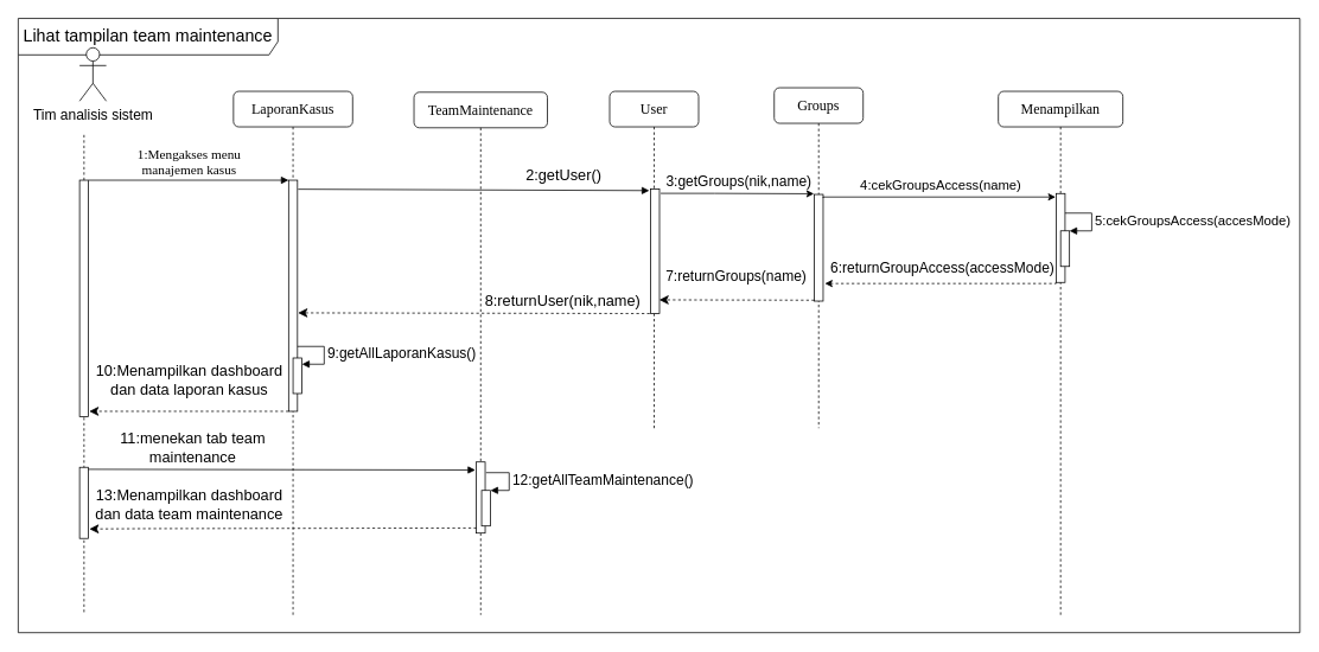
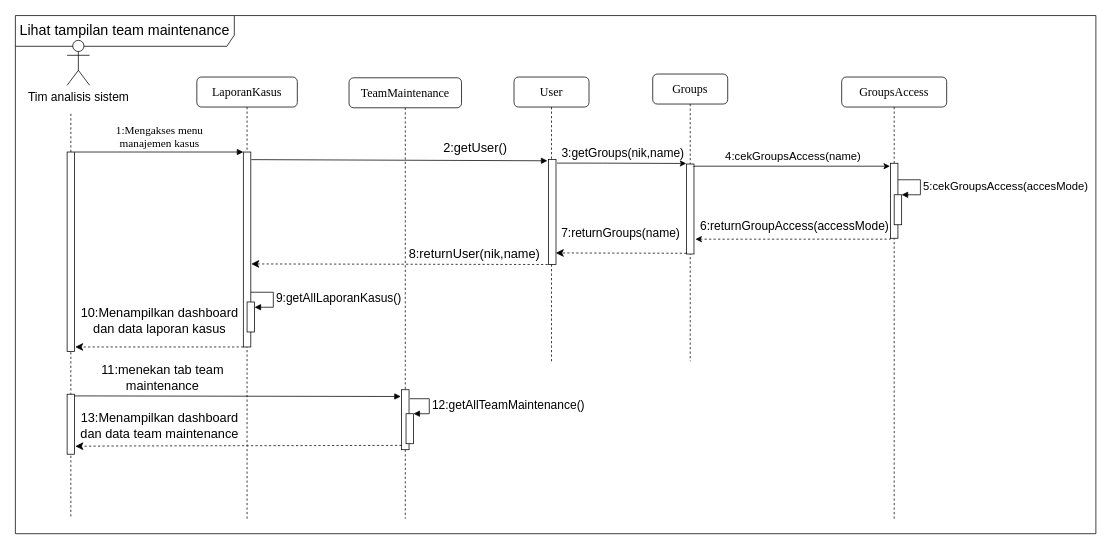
  <mxCell id="0" />
  <mxCell id="1" parent="0" />
  <mxCell id="2" value="&lt;font style=&quot;font-size: 19px;&quot;&gt;Lihat tampilan team maintenance&lt;br&gt;&lt;/font&gt;" style="shape=umlFrame;whiteSpace=wrap;html=1;fontSize=13;width=292;height=41;" parent="1" vertex="1"><mxGeometry x="20" y="20" width="1441" height="691" as="geometry" /></mxCell>
  <mxCell id="3" value="&lt;font style=&quot;font-size: 16px;&quot;&gt;LaporanKasus&lt;/font&gt;" style="shape=umlLifeline;perimeter=lifelinePerimeter;whiteSpace=wrap;html=1;container=1;collapsible=0;recursiveResize=0;outlineConnect=0;rounded=1;shadow=0;comic=0;labelBackgroundColor=none;strokeWidth=1;fontFamily=Verdana;fontSize=12;align=center;" parent="1" vertex="1"><mxGeometry x="262" y="102" width="134" height="589" as="geometry" /></mxCell>
  <mxCell id="4" value="" style="html=1;points=[];perimeter=orthogonalPerimeter;rounded=0;shadow=0;comic=0;labelBackgroundColor=none;strokeWidth=1;fontFamily=Verdana;fontSize=12;align=center;" parent="3" vertex="1"><mxGeometry x="62" y="100" width="10" height="260" as="geometry" /></mxCell>
  <mxCell id="5" value="&lt;font style=&quot;font-size: 17px;&quot;&gt;10:Menampilkan dashboard &lt;br&gt;dan data laporan kasus&lt;/font&gt;" style="html=1;verticalAlign=bottom;endArrow=classic;dashed=1;endSize=8;rounded=0;fontSize=13;entryX=0.982;entryY=0.75;entryDx=0;entryDy=0;entryPerimeter=0;endFill=1;" parent="3" edge="1"><mxGeometry x="-0.001" y="-11" relative="1" as="geometry"><mxPoint x="62" y="360" as="sourcePoint" /><mxPoint x="-162.18" y="360" as="targetPoint" /><Array as="points"><mxPoint x="-154" y="360" /></Array><mxPoint as="offset" /></mxGeometry></mxCell>
  <mxCell id="6" value="" style="shape=umlLifeline;perimeter=lifelinePerimeter;whiteSpace=wrap;html=1;container=0;collapsible=0;recursiveResize=0;outlineConnect=0;rounded=1;shadow=0;comic=0;labelBackgroundColor=none;strokeWidth=1;fontFamily=Verdana;fontSize=12;align=center;size=0;" parent="1" vertex="1"><mxGeometry x="44" y="151" width="100" height="540" as="geometry" /></mxCell>
  <mxCell id="7" value="&lt;font style=&quot;font-size: 15px;&quot;&gt;1:Mengakses menu &lt;br&gt;manajemen kasus&lt;/font&gt;" style="html=1;verticalAlign=bottom;endArrow=block;entryX=0;entryY=0;labelBackgroundColor=none;fontFamily=Verdana;fontSize=12;edgeStyle=elbowEdgeStyle;elbow=vertical;" parent="1" source="9" target="4" edge="1"><mxGeometry relative="1" as="geometry"><mxPoint x="164" y="212" as="sourcePoint" /></mxGeometry></mxCell>
  <mxCell id="8" value="&lt;font style=&quot;font-size: 16px;&quot;&gt;Tim analisis sistem&lt;/font&gt;" style="shape=umlActor;verticalLabelPosition=bottom;verticalAlign=top;html=1;outlineConnect=0;" parent="1" vertex="1"><mxGeometry x="89" y="53" width="30" height="60" as="geometry" /></mxCell>
  <mxCell id="9" value="" style="html=1;points=[];perimeter=orthogonalPerimeter;rounded=0;shadow=0;comic=0;labelBackgroundColor=none;strokeWidth=1;fontFamily=Verdana;fontSize=12;align=center;" parent="1" vertex="1"><mxGeometry x="89" y="202" width="10" height="266" as="geometry" /></mxCell>
  <mxCell id="10" value="&lt;font style=&quot;font-size: 16px;&quot;&gt;User&lt;/font&gt;" style="shape=umlLifeline;perimeter=lifelinePerimeter;whiteSpace=wrap;html=1;container=1;collapsible=0;recursiveResize=0;outlineConnect=0;rounded=1;shadow=0;comic=0;labelBackgroundColor=none;strokeWidth=1;fontFamily=Verdana;fontSize=12;align=center;" parent="1" vertex="1"><mxGeometry x="685" y="102" width="100" height="379" as="geometry" /></mxCell>
  <mxCell id="11" value="" style="html=1;points=[];perimeter=orthogonalPerimeter;rounded=0;shadow=0;comic=0;labelBackgroundColor=none;strokeWidth=1;fontFamily=Verdana;fontSize=12;align=center;" parent="10" vertex="1"><mxGeometry x="46" y="110" width="10" height="140" as="geometry" /></mxCell>
  <mxCell id="12" value="&lt;font style=&quot;font-size: 17px;&quot;&gt;8:returnUser(nik,name)&lt;/font&gt;" style="html=1;verticalAlign=bottom;endArrow=classic;dashed=1;endSize=8;rounded=0;fontSize=15;entryX=1.061;entryY=0.574;entryDx=0;entryDy=0;entryPerimeter=0;endFill=1;" parent="10" target="4" edge="1"><mxGeometry x="-0.504" y="-1" relative="1" as="geometry"><mxPoint x="45" y="250" as="sourcePoint" /><mxPoint x="-171.38" y="252.85" as="targetPoint" /><mxPoint as="offset" /></mxGeometry></mxCell>
  <mxCell id="13" value="&lt;font style=&quot;font-size: 16px;&quot;&gt;Groups&lt;/font&gt;" style="shape=umlLifeline;perimeter=lifelinePerimeter;whiteSpace=wrap;html=1;container=1;collapsible=0;recursiveResize=0;outlineConnect=0;rounded=1;shadow=0;comic=0;labelBackgroundColor=none;strokeWidth=1;fontFamily=Verdana;fontSize=12;align=center;" parent="1" vertex="1"><mxGeometry x="870" y="98" width="100" height="383" as="geometry" /></mxCell>
  <mxCell id="14" value="" style="html=1;points=[];perimeter=orthogonalPerimeter;rounded=0;shadow=0;comic=0;labelBackgroundColor=none;strokeWidth=1;fontFamily=Verdana;fontSize=12;align=center;" parent="13" vertex="1"><mxGeometry x="45" y="120" width="10" height="120" as="geometry" /></mxCell>
  <mxCell id="15" value="&lt;font style=&quot;font-size: 16px;&quot;&gt;7:returnGroups(name)&lt;/font&gt;" style="html=1;verticalAlign=bottom;endArrow=classic;dashed=1;endSize=8;rounded=0;fontSize=13;entryX=0.973;entryY=0.89;entryDx=0;entryDy=0;entryPerimeter=0;endFill=1;" parent="13" target="11" edge="1"><mxGeometry x="0.007" y="-15" relative="1" as="geometry"><mxPoint x="45" y="239" as="sourcePoint" /><mxPoint x="-117.12" y="242.36" as="targetPoint" /><mxPoint as="offset" /></mxGeometry></mxCell>
- <mxCell id="16" value="&lt;font style=&quot;font-size: 16px;&quot;&gt;Menampilkan&lt;/font&gt;" style="shape=umlLifeline;perimeter=lifelinePerimeter;whiteSpace=wrap;html=1;container=1;collapsible=0;recursiveResize=0;outlineConnect=0;rounded=1;shadow=0;comic=0;labelBackgroundColor=none;strokeWidth=1;fontFamily=Verdana;fontSize=12;align=center;" parent="1" vertex="1"><mxGeometry x="1122" y="102" width="140" height="589" as="geometry" /></mxCell>
+ <mxCell id="16" value="&lt;font style=&quot;font-size: 16px;&quot;&gt;GroupsAccess&lt;/font&gt;" style="shape=umlLifeline;perimeter=lifelinePerimeter;whiteSpace=wrap;html=1;container=1;collapsible=0;recursiveResize=0;outlineConnect=0;rounded=1;shadow=0;comic=0;labelBackgroundColor=none;strokeWidth=1;fontFamily=Verdana;fontSize=12;align=center;" parent="1" vertex="1"><mxGeometry x="1122" y="102" width="140" height="589" as="geometry" /></mxCell>
  <mxCell id="17" value="" style="html=1;points=[];perimeter=orthogonalPerimeter;rounded=0;shadow=0;comic=0;labelBackgroundColor=none;strokeWidth=1;fontFamily=Verdana;fontSize=12;align=center;" parent="16" vertex="1"><mxGeometry x="65" y="115" width="10" height="100" as="geometry" /></mxCell>
  <mxCell id="18" value="" style="html=1;points=[];perimeter=orthogonalPerimeter;fontSize=15;" parent="16" vertex="1"><mxGeometry x="70" y="157" width="10" height="40" as="geometry" /></mxCell>
  <mxCell id="19" value="5:cekGroupsAccess(accesMode)" style="edgeStyle=orthogonalEdgeStyle;html=1;align=left;spacingLeft=2;endArrow=block;rounded=0;entryX=1;entryY=0;fontSize=15;" parent="16" target="18" edge="1"><mxGeometry relative="1" as="geometry"><mxPoint x="75" y="137" as="sourcePoint" /><Array as="points"><mxPoint x="105" y="137" /></Array></mxGeometry></mxCell>
  <mxCell id="20" style="edgeStyle=orthogonalEdgeStyle;rounded=0;orthogonalLoop=1;jettySize=auto;html=1;fontSize=15;entryX=-0.035;entryY=-0.006;entryDx=0;entryDy=0;entryPerimeter=0;exitX=1.138;exitY=0.034;exitDx=0;exitDy=0;exitPerimeter=0;" parent="1" source="11" target="14" edge="1"><mxGeometry relative="1" as="geometry"><Array as="points"><mxPoint x="803" y="217" /><mxPoint x="897" y="217" /></Array><mxPoint x="658" y="218" as="sourcePoint" /><mxPoint x="821" y="218" as="targetPoint" /></mxGeometry></mxCell>
  <mxCell id="21" value="&lt;font style=&quot;font-size: 16px;&quot;&gt;3:getGroups(nik,name)&lt;/font&gt;" style="edgeLabel;html=1;align=center;verticalAlign=middle;resizable=0;points=[];fontSize=14;" parent="20" vertex="1" connectable="0"><mxGeometry x="0.34" y="-1" relative="1" as="geometry"><mxPoint x="-28" y="-16" as="offset" /></mxGeometry></mxCell>
  <mxCell id="22" style="edgeStyle=orthogonalEdgeStyle;rounded=0;orthogonalLoop=1;jettySize=auto;html=1;fontSize=15;entryX=-0.061;entryY=0.039;entryDx=0;entryDy=0;entryPerimeter=0;" parent="1" target="17" edge="1"><mxGeometry relative="1" as="geometry"><Array as="points"><mxPoint x="925" y="221" /></Array><mxPoint x="925" y="222" as="sourcePoint" /><mxPoint x="1182" y="221" as="targetPoint" /></mxGeometry></mxCell>
  <mxCell id="23" value="4:cekGroupsAccess(name)" style="edgeLabel;html=1;align=center;verticalAlign=middle;resizable=0;points=[];fontSize=15;" parent="22" vertex="1" connectable="0"><mxGeometry x="0.141" y="1" relative="1" as="geometry"><mxPoint x="-17" y="-13" as="offset" /></mxGeometry></mxCell>
  <mxCell id="24" style="edgeStyle=orthogonalEdgeStyle;rounded=0;orthogonalLoop=1;jettySize=auto;html=1;fontSize=15;entryX=1.197;entryY=0.835;entryDx=0;entryDy=0;entryPerimeter=0;dashed=1;exitX=-0.013;exitY=1;exitDx=0;exitDy=0;exitPerimeter=0;" parent="1" source="17" target="14" edge="1"><mxGeometry relative="1" as="geometry"><mxPoint x="1167.87" y="316.76" as="sourcePoint" /><mxPoint x="908" y="317.24" as="targetPoint" /><Array as="points"><mxPoint x="1187" y="318" /></Array></mxGeometry></mxCell>
  <mxCell id="25" value="&lt;font style=&quot;font-size: 16px;&quot;&gt;6:returnGroupAccess(accessMode)&lt;/font&gt;" style="edgeLabel;html=1;align=center;verticalAlign=middle;resizable=0;points=[];fontSize=15;" parent="24" vertex="1" connectable="0"><mxGeometry x="0.096" y="-1" relative="1" as="geometry"><mxPoint x="13" y="-17" as="offset" /></mxGeometry></mxCell>
  <mxCell id="26" value="" style="html=1;points=[];perimeter=orthogonalPerimeter;fontSize=15;" parent="1" vertex="1"><mxGeometry x="329" y="402" width="10" height="40" as="geometry" /></mxCell>
  <mxCell id="27" value="&lt;font style=&quot;font-size: 16px;&quot;&gt;9:getAllLaporanKasus()&lt;/font&gt;" style="edgeStyle=orthogonalEdgeStyle;html=1;align=left;spacingLeft=2;endArrow=block;rounded=0;entryX=1;entryY=0;fontSize=15;" parent="1" edge="1"><mxGeometry relative="1" as="geometry"><mxPoint x="334" y="389" as="sourcePoint" /><Array as="points"><mxPoint x="364" y="389" /></Array><mxPoint x="339" y="409" as="targetPoint" /></mxGeometry></mxCell>
  <mxCell id="28" value="&lt;font style=&quot;font-size: 16px;&quot;&gt;TeamMaintenance&lt;/font&gt;" style="shape=umlLifeline;perimeter=lifelinePerimeter;whiteSpace=wrap;html=1;container=1;collapsible=0;recursiveResize=0;outlineConnect=0;rounded=1;shadow=0;comic=0;labelBackgroundColor=none;strokeWidth=1;fontFamily=Verdana;fontSize=12;align=center;" parent="1" vertex="1"><mxGeometry x="465" y="103" width="150" height="588" as="geometry" /></mxCell>
  <mxCell id="29" value="" style="html=1;points=[];perimeter=orthogonalPerimeter;fontSize=16;" parent="28" vertex="1"><mxGeometry x="70" y="416" width="10" height="80" as="geometry" /></mxCell>
  <mxCell id="30" value="" style="html=1;points=[];perimeter=orthogonalPerimeter;fontSize=16;" parent="28" vertex="1"><mxGeometry x="76" y="448" width="10" height="40" as="geometry" /></mxCell>
  <mxCell id="31" value="&lt;font style=&quot;font-size: 16px;&quot;&gt;12:getAllTeamMaintenance()&lt;/font&gt;" style="edgeStyle=orthogonalEdgeStyle;html=1;align=left;spacingLeft=2;endArrow=block;rounded=0;entryX=1;entryY=0;fontSize=16;" parent="28" target="30" edge="1"><mxGeometry relative="1" as="geometry"><mxPoint x="81" y="428" as="sourcePoint" /><Array as="points"><mxPoint x="107" y="428" /><mxPoint x="107" y="448" /></Array></mxGeometry></mxCell>
  <mxCell id="32" value="&lt;font style=&quot;font-size: 17px;&quot;&gt;2:getUser()&lt;/font&gt;" style="html=1;verticalAlign=bottom;endArrow=block;rounded=0;fontSize=15;entryX=-0.143;entryY=0.012;entryDx=0;entryDy=0;entryPerimeter=0;exitX=1.071;exitY=0.039;exitDx=0;exitDy=0;exitPerimeter=0;" parent="1" source="4" target="11" edge="1"><mxGeometry x="0.508" y="3" width="80" relative="1" as="geometry"><mxPoint x="333" y="217" as="sourcePoint" /><mxPoint x="531.26" y="215.97" as="targetPoint" /><mxPoint as="offset" /></mxGeometry></mxCell>
  <mxCell id="33" value="" style="html=1;points=[];perimeter=orthogonalPerimeter;fontSize=16;" parent="1" vertex="1"><mxGeometry x="89" y="525" width="10" height="80" as="geometry" /></mxCell>
  <mxCell id="34" value="&lt;div style=&quot;font-size: 17px;&quot;&gt;&lt;font style=&quot;font-size: 17px;&quot;&gt;11:menekan tab team &lt;br&gt;&lt;/font&gt;&lt;/div&gt;&lt;div style=&quot;font-size: 17px;&quot;&gt;&lt;font style=&quot;font-size: 17px;&quot;&gt;maintenance&lt;/font&gt;&lt;/div&gt;" style="html=1;verticalAlign=bottom;endArrow=block;rounded=0;fontSize=16;entryX=-0.102;entryY=0.113;entryDx=0;entryDy=0;entryPerimeter=0;exitX=0.976;exitY=0.028;exitDx=0;exitDy=0;exitPerimeter=0;" parent="1" source="33" target="29" edge="1"><mxGeometry x="-0.463" width="80" relative="1" as="geometry"><mxPoint x="99" y="525" as="sourcePoint" /><mxPoint x="179" y="525" as="targetPoint" /><mxPoint as="offset" /></mxGeometry></mxCell>
  <mxCell id="35" value="&lt;font style=&quot;font-size: 17px;&quot;&gt;13:Menampilkan dashboard &lt;br&gt;dan data team maintenance&lt;br&gt;&lt;/font&gt;" style="html=1;verticalAlign=bottom;endArrow=classic;dashed=1;endSize=8;rounded=0;fontSize=13;entryX=1.101;entryY=0.867;entryDx=0;entryDy=0;entryPerimeter=0;exitX=0.017;exitY=0.928;exitDx=0;exitDy=0;exitPerimeter=0;endFill=1;" parent="1" source="29" target="33" edge="1"><mxGeometry x="0.485" y="-3" relative="1" as="geometry"><mxPoint x="377" y="594" as="sourcePoint" /><mxPoint x="152.82" y="594" as="targetPoint" /><Array as="points"><mxPoint x="161" y="594" /></Array><mxPoint as="offset" /></mxGeometry></mxCell>
